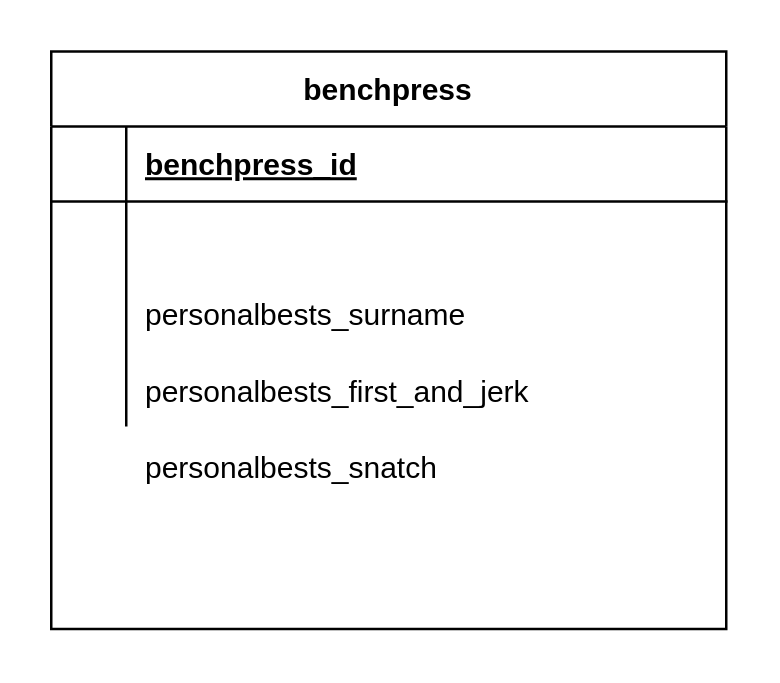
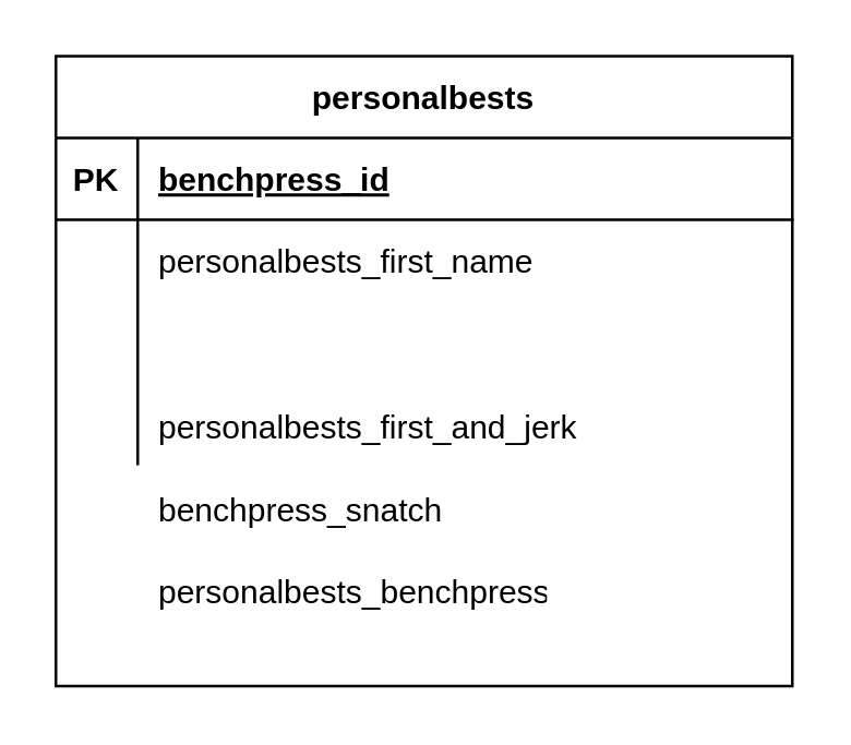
  <mxCell id="0" />
  <mxCell id="1" parent="0" />
- <mxCell id="2" value="benchpress" style="shape=table;startSize=30;container=1;collapsible=1;childLayout=tableLayout;fixedRows=1;rowLines=0;fontStyle=1;align=center;resizeLast=1;" parent="1" vertex="1"><mxGeometry x="20" y="20" width="270" height="231" as="geometry" /></mxCell>
+ <mxCell id="2" value="personalbests" style="shape=table;startSize=30;container=1;collapsible=1;childLayout=tableLayout;fixedRows=1;rowLines=0;fontStyle=1;align=center;resizeLast=1;" parent="1" vertex="1"><mxGeometry x="20" y="20" width="270" height="231" as="geometry" /></mxCell>
  <mxCell id="3" value="" style="shape=partialRectangle;collapsible=0;dropTarget=0;pointerEvents=0;fillColor=none;top=0;left=0;bottom=1;right=0;points=[[0,0.5],[1,0.5]];portConstraint=eastwest;" parent="2" vertex="1"><mxGeometry y="30" width="270" height="30" as="geometry" /></mxCell>
+ <mxCell id="4" value="PK" style="shape=partialRectangle;connectable=0;fillColor=none;top=0;left=0;bottom=0;right=0;fontStyle=1;overflow=hidden;" parent="3" vertex="1"><mxGeometry width="30" height="30" as="geometry" /></mxCell>
  <mxCell id="5" value="benchpress_id" style="shape=partialRectangle;connectable=0;fillColor=none;top=0;left=0;bottom=0;right=0;align=left;spacingLeft=6;fontStyle=5;overflow=hidden;" parent="3" vertex="1"><mxGeometry x="30" width="240" height="30" as="geometry" /></mxCell>
  <mxCell id="6" value="" style="shape=partialRectangle;collapsible=0;dropTarget=0;pointerEvents=0;fillColor=none;top=0;left=0;bottom=0;right=0;points=[[0,0.5],[1,0.5]];portConstraint=eastwest;" parent="2" vertex="1"><mxGeometry y="60" width="270" height="30" as="geometry" /></mxCell>
  <mxCell id="7" value="" style="shape=partialRectangle;connectable=0;fillColor=none;top=0;left=0;bottom=0;right=0;editable=1;overflow=hidden;" parent="6" vertex="1"><mxGeometry width="30" height="30" as="geometry" /></mxCell>
+ <mxCell id="8" value="personalbests_first_name" style="shape=partialRectangle;connectable=0;fillColor=none;top=0;left=0;bottom=0;right=0;align=left;spacingLeft=6;overflow=hidden;" parent="6" vertex="1"><mxGeometry x="30" width="240" height="30" as="geometry" /></mxCell>
  <mxCell id="9" value="" style="shape=partialRectangle;collapsible=0;dropTarget=0;pointerEvents=0;fillColor=none;top=0;left=0;bottom=0;right=0;points=[[0,0.5],[1,0.5]];portConstraint=eastwest;" parent="2" vertex="1"><mxGeometry y="90" width="270" height="30" as="geometry" /></mxCell>
  <mxCell id="10" value="" style="shape=partialRectangle;connectable=0;fillColor=none;top=0;left=0;bottom=0;right=0;editable=1;overflow=hidden;" parent="9" vertex="1"><mxGeometry width="30" height="30" as="geometry" /></mxCell>
- <mxCell id="11" value="personalbests_surname" style="shape=partialRectangle;connectable=0;fillColor=none;top=0;left=0;bottom=0;right=0;align=left;spacingLeft=6;overflow=hidden;" parent="9" vertex="1"><mxGeometry x="30" width="240" height="30" as="geometry" /></mxCell>
  <mxCell id="12" value="" style="shape=partialRectangle;collapsible=0;dropTarget=0;pointerEvents=0;fillColor=none;top=0;left=0;bottom=0;right=0;points=[[0,0.5],[1,0.5]];portConstraint=eastwest;" parent="2" vertex="1"><mxGeometry y="120" width="270" height="30" as="geometry" /></mxCell>
  <mxCell id="13" value="" style="shape=partialRectangle;connectable=0;fillColor=none;top=0;left=0;bottom=0;right=0;editable=1;overflow=hidden;" parent="12" vertex="1"><mxGeometry width="30" height="30" as="geometry" /></mxCell>
  <mxCell id="14" value="" style="shape=partialRectangle;connectable=0;fillColor=none;top=0;left=0;bottom=0;right=0;align=left;spacingLeft=6;overflow=hidden;" parent="12" vertex="1"><mxGeometry x="30" width="240" height="30" as="geometry" /></mxCell>
  <mxCell id="15" value="personalbests_first_and_jerk" style="shape=partialRectangle;connectable=0;fillColor=none;top=0;left=0;bottom=0;right=0;align=left;spacingLeft=6;overflow=hidden;" parent="1" vertex="1"><mxGeometry x="50" y="140" width="190" height="31" as="geometry" /></mxCell>
- <mxCell id="16" value="personalbests_snatch" style="shape=partialRectangle;connectable=0;fillColor=none;top=0;left=0;bottom=0;right=0;align=left;spacingLeft=6;overflow=hidden;" parent="1" vertex="1"><mxGeometry x="50" y="171" width="150" height="30" as="geometry" /></mxCell>
+ <mxCell id="16" value="benchpress_snatch" style="shape=partialRectangle;connectable=0;fillColor=none;top=0;left=0;bottom=0;right=0;align=left;spacingLeft=6;overflow=hidden;" parent="1" vertex="1"><mxGeometry x="50" y="171" width="150" height="30" as="geometry" /></mxCell>
+ <mxCell id="17" value="personalbests_benchpress" style="shape=partialRectangle;connectable=0;fillColor=none;top=0;left=0;bottom=0;right=0;align=left;spacingLeft=6;overflow=hidden;" parent="1" vertex="1"><mxGeometry x="50" y="201" width="150" height="30" as="geometry" /></mxCell>
